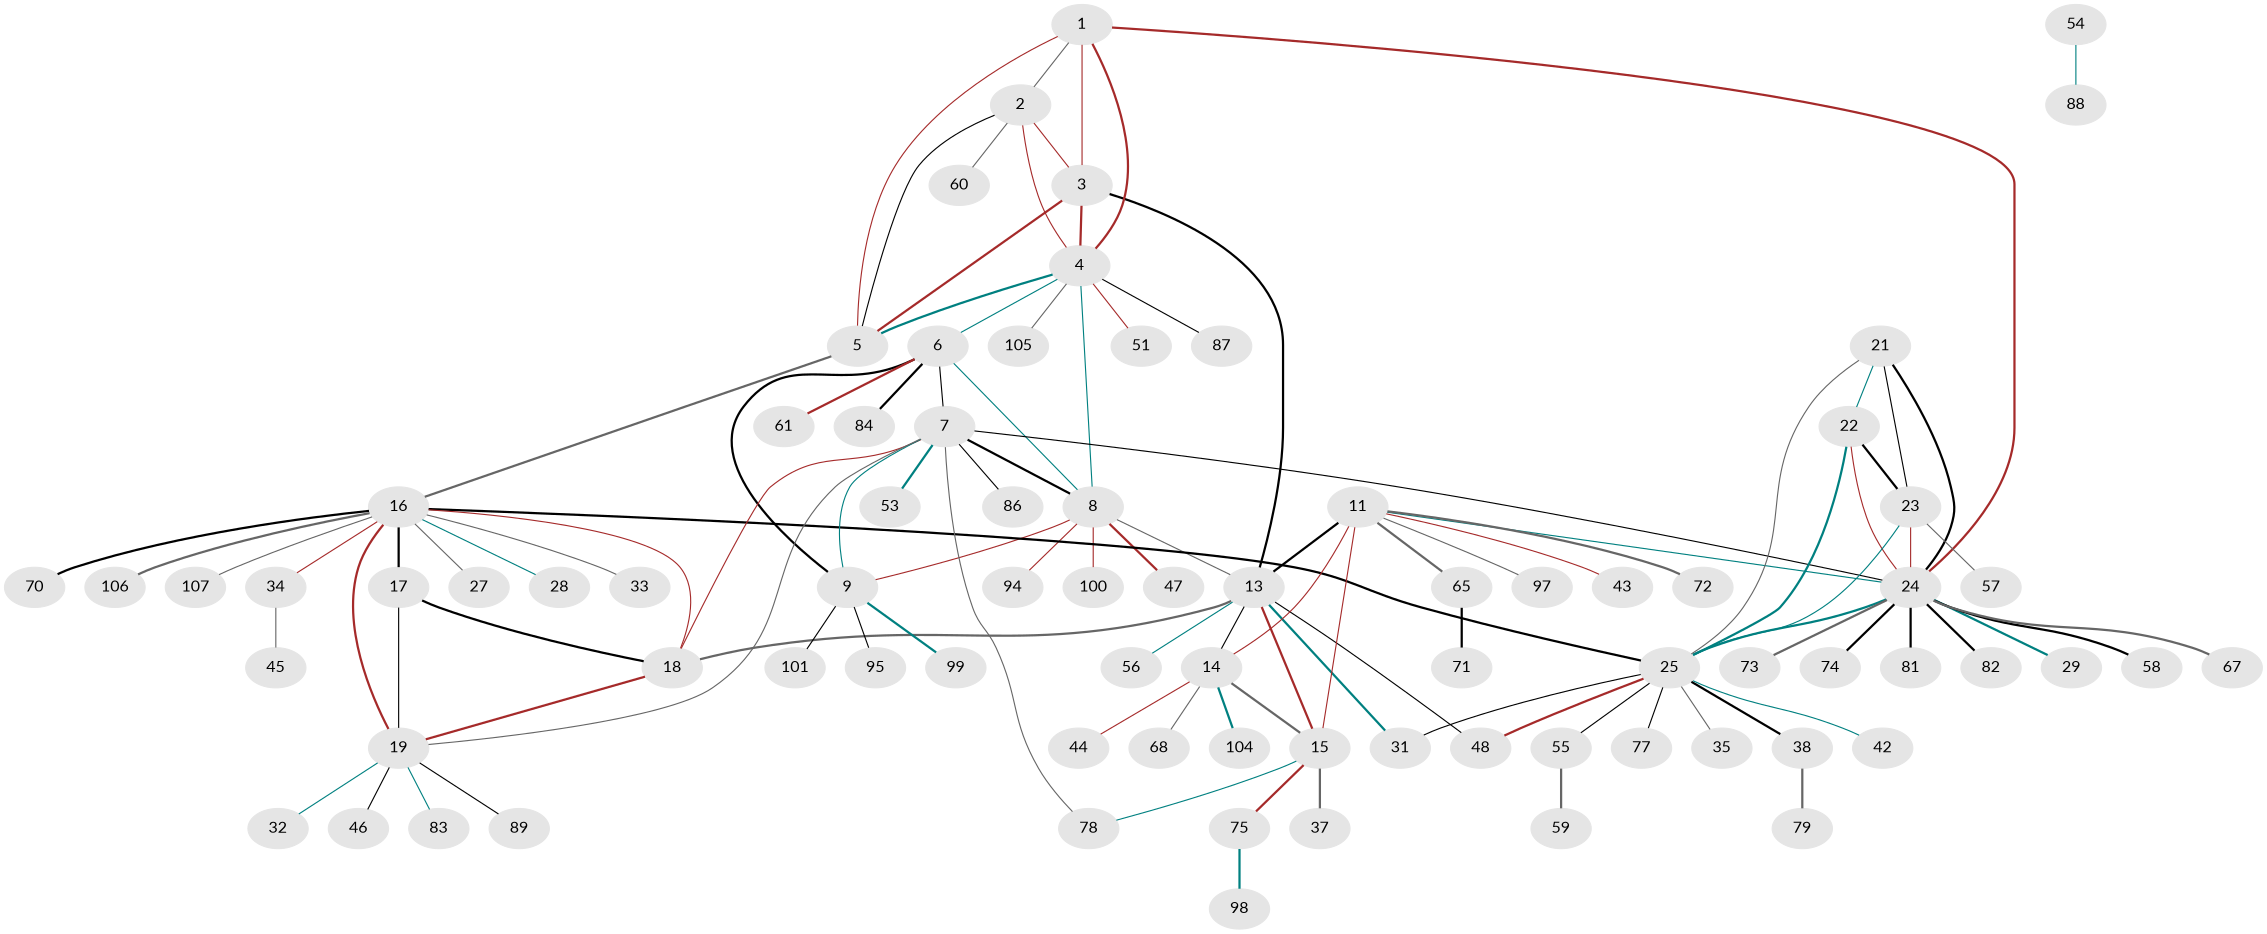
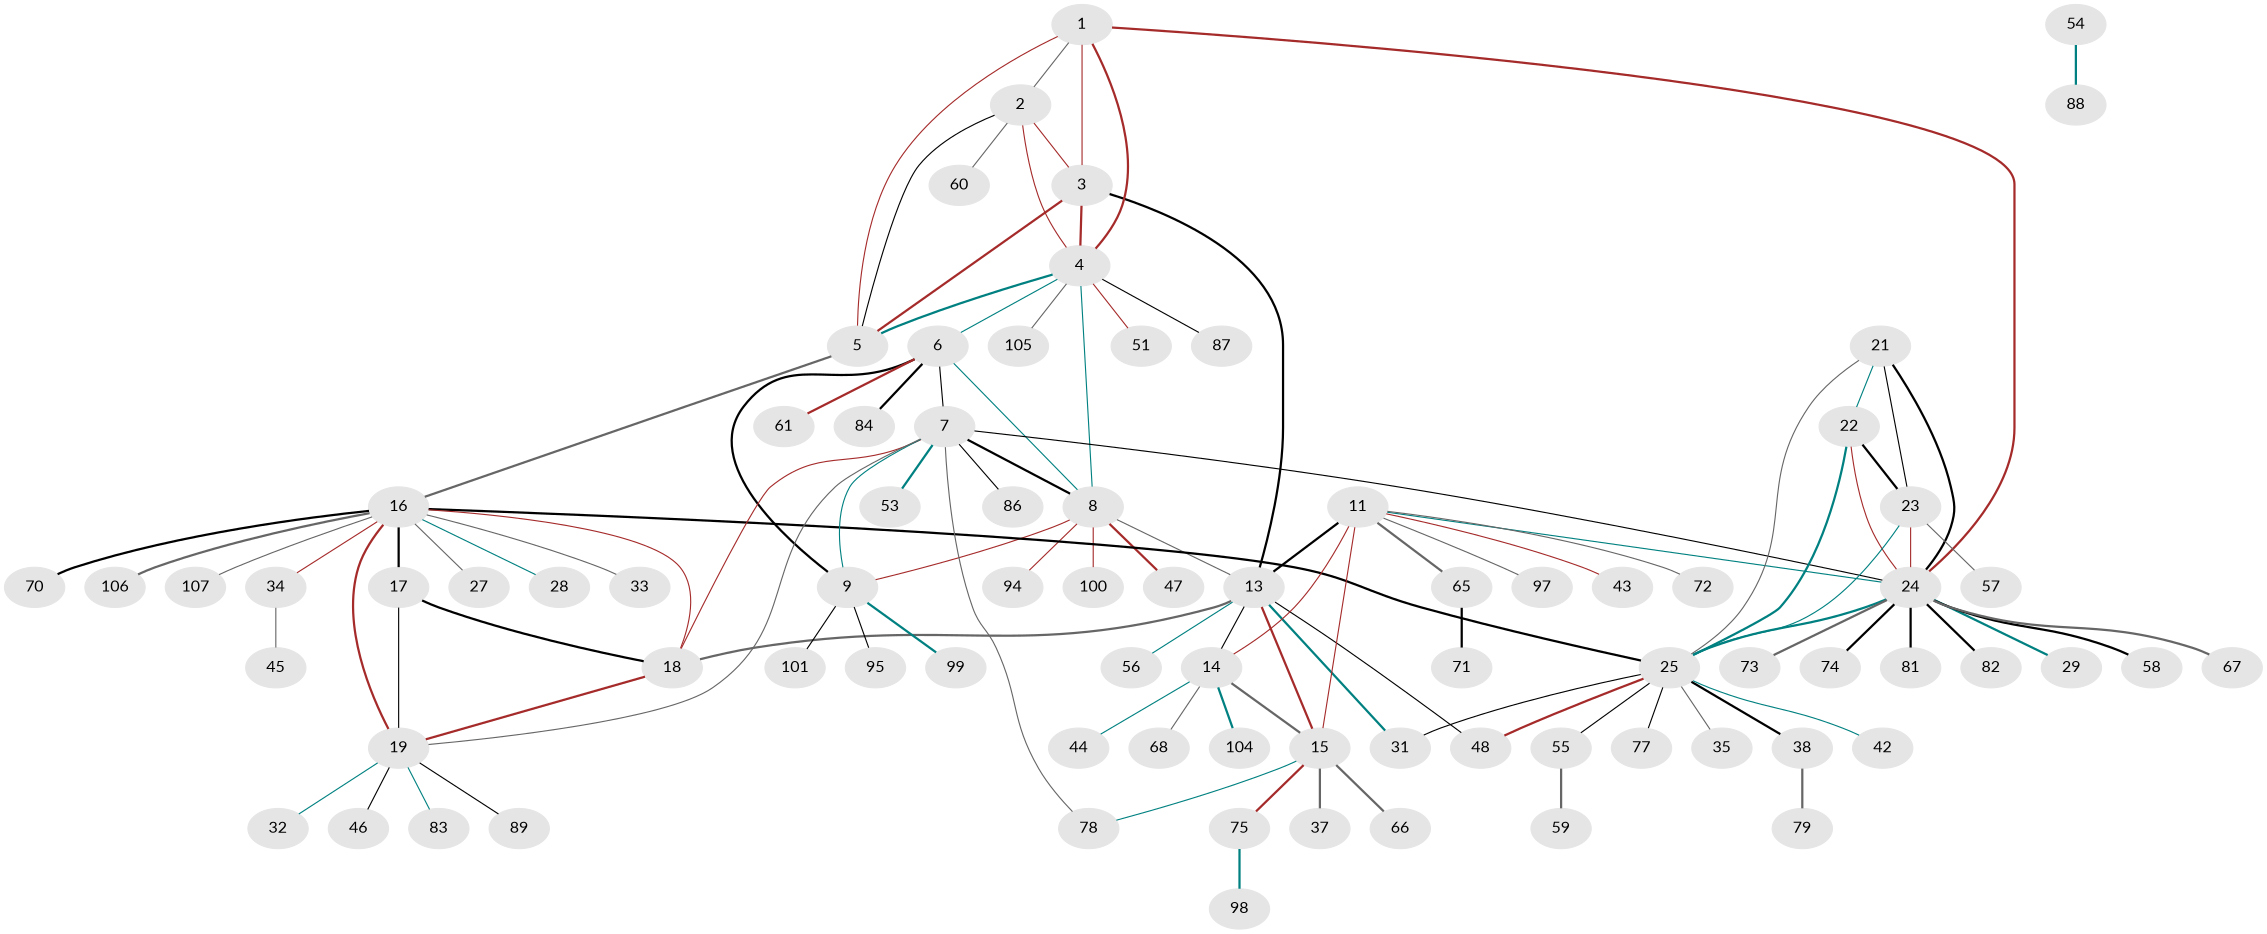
  graph {
    fontname=Lato
    node [color=gray90 fontname=Lato style=filled]
    edge [color=black fontname=Lato style=solid]
    2 [super="+36"]
    3
    4 [super="+30"]
    5 [super="+49"]
    60
    1
    24 [super="+102"]
    13 [super="+39"]
    6 [super="+63"]
    8 [super="+40"]
    51 [super="+69"]
    87
    105
    16 [super="+20"]
    25 [super="+96"]
    29
    58
    67
    73 [super="+91"]
    74
    81
    82
    18
    14 [super="+76"]
    15 [super="+62"]
    31
    48
    56 [super="+64"]
    7 [super="+10"]
    9 [super="+80"]
    61
    84 [super="+103"]
    47
    94
    100
    19 [super="+26"]
    17 [super="+85"]
    27
    28
    33
    34
    70
    106
    107
    53
    78
    86
    95
    99
    101
    32
    46
    83
    89
    11 [super="+12"]
    43
    65
    72
    97
    44
    68
    104
    37
+   66
    75
    71
    98
    35
    38 [super="+90"]
    42
    55
    77
    45
    21 [super="+92"]
    22 [super="+52"]
    23
    57
    79 [super="+93"]
    59
    54
    88
    2 -- 3 [color=brown]
    2 -- 4 [color=brown]
    2 -- 5
    2 -- 60 [color=gray40]
    3 -- 4 [color=brown style=bold]
    3 -- 5 [color=brown style=bold]
    3 -- 13 [style=bold]
    4 -- 5 [color=teal style=bold]
    4 -- 6 [color=teal]
    4 -- 8 [color=teal]
    4 -- 51 [color=brown]
    4 -- 87
    4 -- 105 [color=gray40]
    5 -- 16 [color=gray40 style=bold]
    1 -- 2 [color=gray40]
    1 -- 3 [color=brown]
    1 -- 4 [color=brown style=bold]
    1 -- 5 [color=brown]
    1 -- 24 [color=brown style=bold]
    24 -- 25 [color=teal style=bold]
    24 -- 29 [color=teal style=bold]
    24 -- 58 [style=bold]
    24 -- 67 [color=gray40 style=bold]
    24 -- 73 [color=gray40 style=bold]
    24 -- 74 [style=bold]
    24 -- 81 [style=bold]
    24 -- 82 [style=bold]
    13 -- 18 [color=gray40 style=bold]
    13 -- 14
    13 -- 15 [color=brown style=bold]
    13 -- 31 [color=teal style=bold]
    13 -- 48
    13 -- 56 [color=teal]
    6 -- 8 [color=teal]
    6 -- 7 [weight=2]
    6 -- 9 [style=bold]
    6 -- 61 [color=brown style=bold]
    6 -- 84 [style=bold]
    8 -- 13 [color=gray40]
    8 -- 9 [color=brown]
    8 -- 47 [color=brown style=bold]
    8 -- 94 [color=brown]
    8 -- 100 [color=brown]
    16 -- 25 [style=bold]
    16 -- 18 [color=brown weight=2]
    16 -- 19 [color=brown style=bold weight=2]
    16 -- 17 [style=bold weight=2]
    16 -- 27 [color=gray40]
    16 -- 28 [color=teal]
    16 -- 33 [color=gray40]
    16 -- 34 [color=brown]
    16 -- 70 [style=bold]
    16 -- 106 [color=gray40 style=bold]
    16 -- 107 [color=gray40]
    25 -- 31
    25 -- 48 [color=brown style=bold]
    25 -- 35 [color=gray40]
    25 -- 38 [style=bold]
    25 -- 42 [color=teal]
    25 -- 55
    25 -- 77
    18 -- 19 [color=brown style=bold]
    14 -- 15 [color=gray40 style=bold]
-   14 -- 44 [color=brown]
+   14 -- 44 [color=teal]
    14 -- 68 [color=gray40]
    14 -- 104 [color=teal style=bold]
    15 -- 78 [color=teal]
    15 -- 37 [color=gray40 style=bold]
+   15 -- 66 [color=gray40 style=bold]
    15 -- 75 [color=brown style=bold]
    7 -- 24
    7 -- 8 [style=bold weight=2]
    7 -- 18 [color=brown]
    7 -- 9 [color=teal weight=2]
    7 -- 19 [color=gray40]
    7 -- 53 [color=teal style=bold]
    7 -- 78 [color=gray40]
    7 -- 86
    9 -- 95
    9 -- 99 [color=teal style=bold]
    9 -- 101
    19 -- 32 [color=teal]
    19 -- 46
    19 -- 83 [color=teal]
    19 -- 89
    17 -- 18 [style=bold]
    17 -- 19
    34 -- 45 [color=gray40]
    11 -- 24 [color=teal]
    11 -- 13 [style=bold weight=2]
    11 -- 14 [color=brown weight=2]
    11 -- 15 [color=brown weight=2]
    11 -- 43 [color=brown]
    11 -- 65 [color=gray40 style=bold]
-   11 -- 72 [color=gray40 style=bold]
+   11 -- 72 [color=gray40]
    11 -- 97 [color=gray40]
    65 -- 71 [style=bold]
    75 -- 98 [color=teal style=bold]
    38 -- 79 [color=gray40 style=bold]
    55 -- 59 [color=gray40 style=bold]
    21 -- 24 [style=bold]
    21 -- 25 [color=gray40]
    21 -- 22 [color=teal]
    21 -- 23
    22 -- 24 [color=brown]
    22 -- 25 [color=teal style=bold]
    22 -- 23 [style=bold]
    23 -- 24 [color=brown]
    23 -- 25 [color=teal]
    23 -- 57 [color=gray40]
-   54 -- 88 [color=teal]
+   54 -- 88 [color=teal style=bold]
  }
